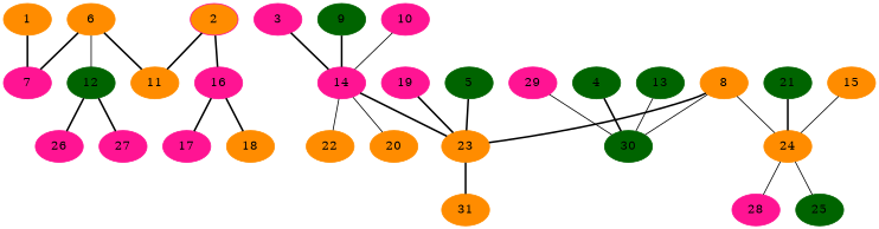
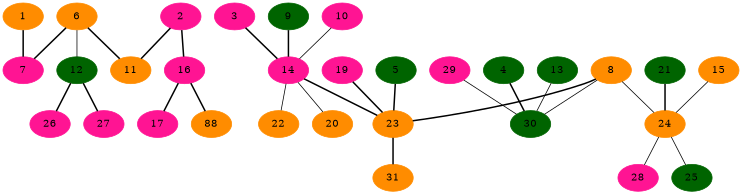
  graph {
    node [color=deeppink style=filled]
    edge [style=bold weight=1.0]
    1 [color=darkorange]
    7
    11 [color=darkorange]
-   2 [fillcolor=darkorange]
+   2
    16
    17
-   18 [color=darkorange]
+   18 [color=darkorange label=88]
    3
    14
    23 [color=darkorange]
    20 [color=darkorange]
    22 [color=darkorange]
    4 [color=darkgreen]
    30 [color=darkgreen]
    5 [color=darkgreen]
    31 [color=darkorange]
    6 [color=darkorange]
    12 [color=darkgreen]
    26
    27
    8 [color=darkorange]
    24 [color=darkorange]
    25 [color=darkgreen]
    28
    9 [color=darkgreen]
    10
    13 [color=darkgreen]
    15 [color=darkorange]
    19
    21 [color=darkgreen]
    29
    1 -- 7
    2 -- 11
    2 -- 16
    16 -- 17
    16 -- 18
    3 -- 14
    14 -- 23
    14 -- 20 [style=solid]
    14 -- 22 [style=solid]
    23 -- 31
    4 -- 30
    5 -- 23
    6 -- 7
    6 -- 11
    6 -- 12 [style=solid]
    12 -- 26
    12 -- 27
    8 -- 23
    8 -- 30 [style=solid]
    8 -- 24 [style=solid]
    24 -- 25 [style=solid]
    24 -- 28 [style=solid]
    9 -- 14
    10 -- 14 [style=solid]
    13 -- 30 [style=solid]
    15 -- 24 [style=solid]
    19 -- 23
    21 -- 24
    29 -- 30 [style=solid]
  }
